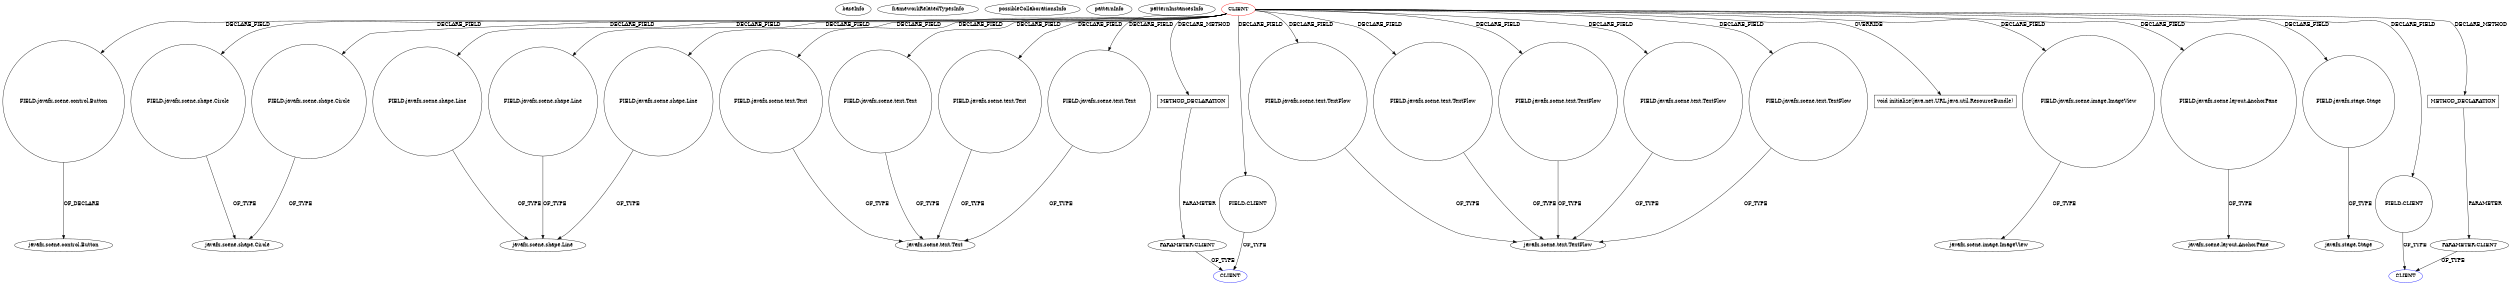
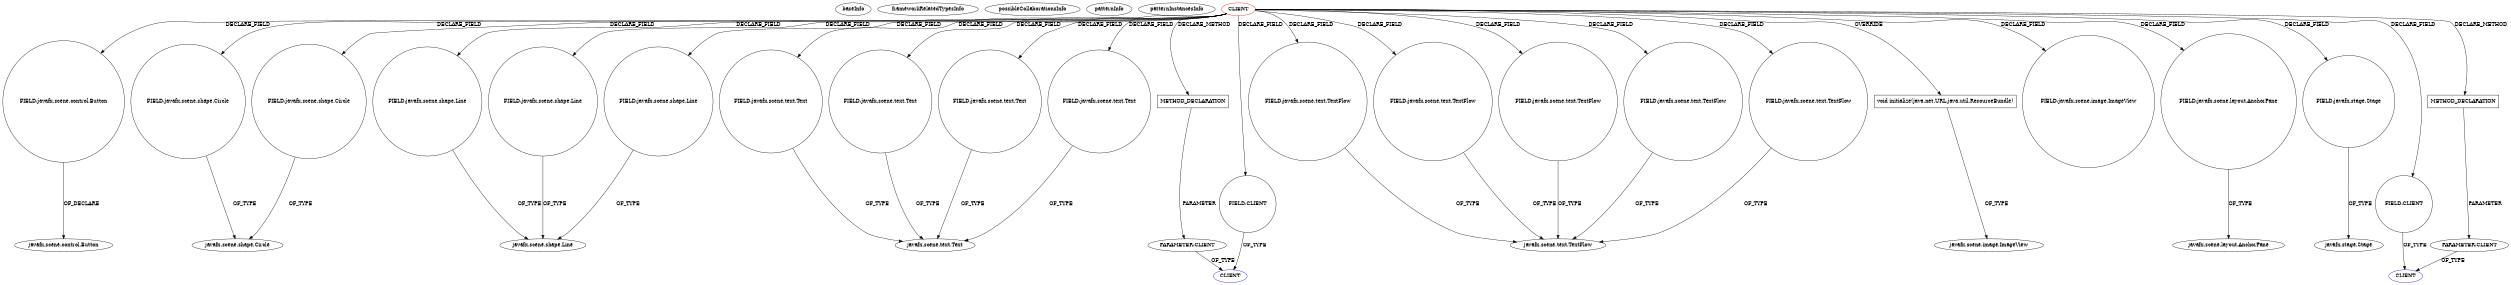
  digraph {
    node [isFrameworkType=false shape=circle vertexType=FIELD_DECLARATION]
    baseInfo [category=pattern graphId=3008 isAnonymous=false possibleRelation=true isFrameworkType="" shape="" vertexType=""]
    frameworkRelatedTypesInfo [0="javafx.fxml.Initializable" isFrameworkType="" shape="" vertexType=""]
    possibleCollaborationsInfo [0="3008~FIELD_TYPE_DECLARATION-PARAMETER_TYPE_DECLARATION-CLIENT_METHOD_DECLARATION-~javafx.fxml.Initializable ~javafx.fxml.Initializable ~false~false" 1="3008~FIELD_TYPE_DECLARATION-PARAMETER_TYPE_DECLARATION-CLIENT_METHOD_DECLARATION-~javafx.fxml.Initializable ~javafx.fxml.Initializable ~false~false" isFrameworkType="" shape="" vertexType=""]
    patternInfo [frequency=2.0 patternRootClient=0 isFrameworkType="" shape="" vertexType=""]
    patternInstancesInfo [0="josesoler7-agendavital~/josesoler7-agendavital/agendavital-master/src/agendavital/vista/FXMLNoticiaController.java~FXMLNoticiaController~3377" 1="josesoler7-agendavital~/josesoler7-agendavital/agendavital-master/src/agendavital/vista/FXMLMomentoController.java~FXMLMomentoController~3370" isFrameworkType="" shape="" vertexType=""]
    n6 [label="FIELD:javafx.scene.text.TextFlow"]
    n7 [label="javafx.scene.text.TextFlow" vertexType=FRAMEWORK_CLASS_TYPE shape=""]
    n8 [color=red label=CLIENT vertexType=ROOT_CLIENT_CLASS_DECLARATION shape=""]
    n9 [label="FIELD:javafx.scene.control.Button"]
    n10 [label="FIELD:javafx.scene.shape.Circle"]
    n11 [label="FIELD:javafx.scene.shape.Circle"]
    n12 [label="FIELD:javafx.scene.shape.Line"]
    n13 [label="FIELD:javafx.scene.shape.Line"]
    n14 [label="FIELD:javafx.scene.shape.Line"]
    n15 [label="FIELD:javafx.scene.text.Text"]
    n16 [label="FIELD:javafx.scene.text.Text"]
    n17 [label="FIELD:javafx.scene.text.Text"]
    n18 [label="FIELD:javafx.scene.text.Text"]
    n19 [label="FIELD:CLIENT"]
    n20 [label="FIELD:CLIENT"]
    n21 [label="FIELD:javafx.scene.text.TextFlow"]
    n22 [label="FIELD:javafx.scene.text.TextFlow"]
    n23 [label="FIELD:javafx.scene.text.TextFlow"]
    n24 [label="FIELD:javafx.scene.text.TextFlow"]
    n25 [label="void initialize(java.net.URL,java.util.ResourceBundle)" shape=box vertexType=OVERRIDING_METHOD_DECLARATION]
    n26 [label="FIELD:javafx.scene.image.ImageView"]
    n27 [label="FIELD:javafx.scene.layout.AnchorPane"]
    n28 [label="FIELD:javafx.stage.Stage"]
    n29 [label=METHOD_DECLARATION shape=box vertexType=CLIENT_METHOD_DECLARATION]
    n30 [label=METHOD_DECLARATION shape=box vertexType=CLIENT_METHOD_DECLARATION]
    n31 [label="javafx.scene.control.Button" vertexType=FRAMEWORK_CLASS_TYPE shape=""]
    n32 [label="javafx.scene.shape.Circle" vertexType=FRAMEWORK_CLASS_TYPE shape=""]
    n33 [label="javafx.scene.shape.Line" vertexType=FRAMEWORK_CLASS_TYPE shape=""]
    n34 [label="javafx.scene.text.Text" vertexType=FRAMEWORK_CLASS_TYPE shape=""]
    n35 [color=blue label=CLIENT vertexType=REFERENCE_CLIENT_CLASS_DECLARATION shape=""]
    n36 [color=blue label=CLIENT vertexType=REFERENCE_CLIENT_CLASS_DECLARATION shape=""]
    n37 [label="javafx.scene.image.ImageView" vertexType=FRAMEWORK_CLASS_TYPE shape=""]
    n38 [label="javafx.scene.layout.AnchorPane" vertexType=FRAMEWORK_CLASS_TYPE shape=""]
    n39 [label="javafx.stage.Stage" vertexType=FRAMEWORK_CLASS_TYPE shape=""]
    n40 [label="PARAMETER:CLIENT" vertexType=PARAMETER_DECLARATION shape=""]
    n41 [label="PARAMETER:CLIENT" vertexType=PARAMETER_DECLARATION shape=""]
    n6 -> n7 [label=OF_TYPE]
    n8 -> n6 [label=DECLARE_FIELD]
    n8 -> n9 [label=DECLARE_FIELD]
    n8 -> n10 [label=DECLARE_FIELD]
    n8 -> n11 [label=DECLARE_FIELD]
    n8 -> n12 [label=DECLARE_FIELD]
    n8 -> n13 [label=DECLARE_FIELD]
    n8 -> n14 [label=DECLARE_FIELD]
    n8 -> n15 [label=DECLARE_FIELD]
    n8 -> n16 [label=DECLARE_FIELD]
    n8 -> n17 [label=DECLARE_FIELD]
    n8 -> n18 [label=DECLARE_FIELD]
    n8 -> n19 [label=DECLARE_FIELD]
    n8 -> n20 [label=DECLARE_FIELD]
    n8 -> n21 [label=DECLARE_FIELD]
    n8 -> n22 [label=DECLARE_FIELD]
    n8 -> n23 [label=DECLARE_FIELD]
    n8 -> n24 [label=DECLARE_FIELD]
    n8 -> n25 [label=OVERRIDE]
    n8 -> n26 [label=DECLARE_FIELD]
    n8 -> n27 [label=DECLARE_FIELD]
    n8 -> n28 [label=DECLARE_FIELD]
    n8 -> n29 [label=DECLARE_METHOD]
    n8 -> n30 [label=DECLARE_METHOD]
    n9 -> n31 [label=OF_DECLARE]
    n10 -> n32 [label=OF_TYPE]
    n11 -> n32 [label=OF_TYPE]
    n12 -> n33 [label=OF_TYPE]
    n13 -> n33 [label=OF_TYPE]
    n14 -> n33 [label=OF_TYPE]
    n15 -> n34 [label=OF_TYPE]
    n16 -> n34 [label=OF_TYPE]
    n17 -> n34 [label=OF_TYPE]
    n18 -> n34 [label=OF_TYPE]
    n19 -> n35 [label=OF_TYPE]
    n20 -> n36 [label=OF_TYPE]
    n21 -> n7 [label=OF_TYPE]
    n22 -> n7 [label=OF_TYPE]
    n23 -> n7 [label=OF_TYPE]
    n24 -> n7 [label=OF_TYPE]
-   n26 -> n37 [label=OF_TYPE]
+   n25 -> n37 [label=OF_TYPE]
    n27 -> n38 [label=OF_TYPE]
    n28 -> n39 [label=OF_TYPE]
    n29 -> n40 [label=PARAMETER]
    n30 -> n41 [label=PARAMETER]
    n40 -> n35 [label=OF_TYPE]
    n41 -> n36 [label=OF_TYPE]
  }
